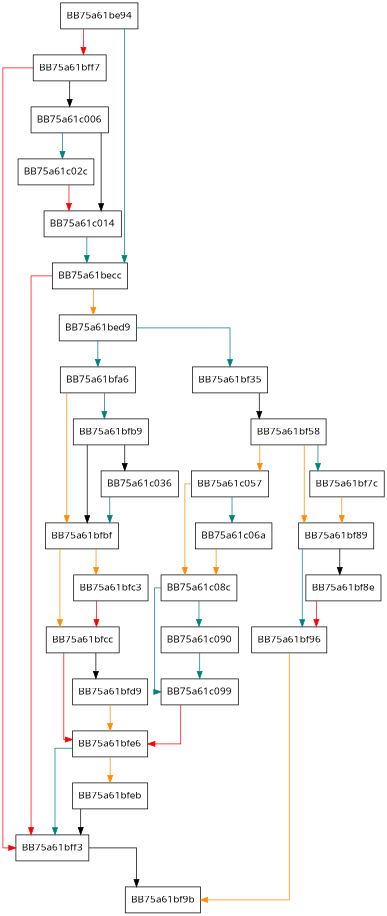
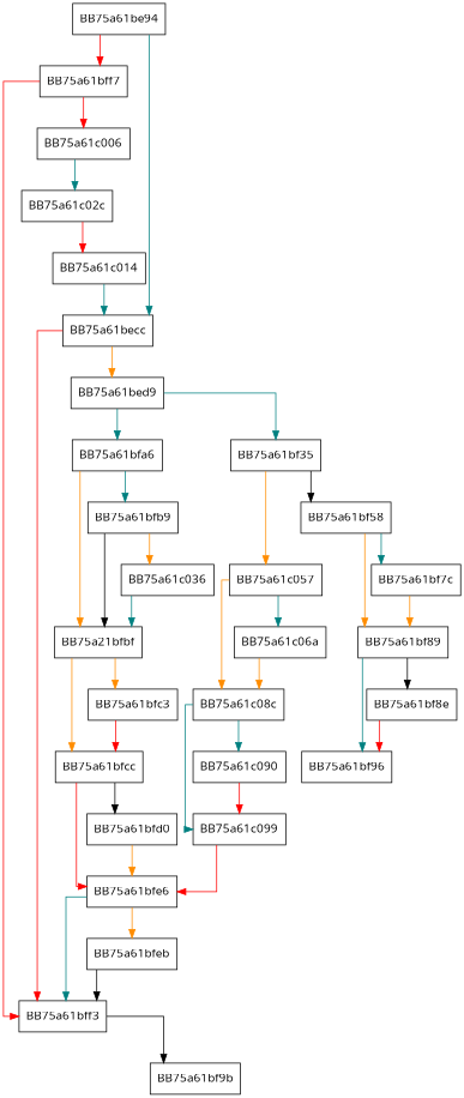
  digraph {
    fontname="Open Sans"
    splines=ortho
    node [fontname="Open Sans" shape=box]
    edge [color=teal fontname="Open Sans"]
    BB75a61be94
    BB75a61bff7
    BB75a61becc
    BB75a61bff3
    BB75a61c006
    BB75a61bed9
    BB75a61bf9b
    BB75a61c02c
    BB75a61c014
    BB75a61bfa6
    BB75a61bf35
-   BB75a61bfbf
+   BB75a61bfbf [label=BB75a21bfbf]
    BB75a61bfb9
    BB75a61c057
    BB75a61bf58
    BB75a61bfcc
    BB75a61bfc3
    BB75a61c036
    BB75a61c08c
    BB75a61c06a
    BB75a61bf89
    BB75a61bf7c
    BB75a61c099
    BB75a61c090
    BB75a61bf96
    BB75a61bf8e
    BB75a61bfe6
-   BB75a61bfd9
+   BB75a61bfd9 [label=BB75a61bfd0]
    BB75a61bfeb
    BB75a61be94 -> BB75a61bff7 [color=red]
    BB75a61be94 -> BB75a61becc
    BB75a61bff7 -> BB75a61bff3 [color=red]
-   BB75a61bff7 -> BB75a61c006 [color=black]
+   BB75a61bff7 -> BB75a61c006 [color=red]
    BB75a61becc -> BB75a61bff3 [color=red]
    BB75a61becc -> BB75a61bed9 [color=darkorange]
    BB75a61bff3 -> BB75a61bf9b [color=black]
    BB75a61c006 -> BB75a61c02c
-   BB75a61c006 -> BB75a61c014 [color=black]
    BB75a61bed9 -> BB75a61bfa6
    BB75a61bed9 -> BB75a61bf35
    BB75a61c02c -> BB75a61c014 [color=red]
    BB75a61c014 -> BB75a61becc
    BB75a61bfa6 -> BB75a61bfbf [color=darkorange]
    BB75a61bfa6 -> BB75a61bfb9
-   BB75a61bf58 -> BB75a61c057 [color=darkorange]
+   BB75a61bf35 -> BB75a61c057 [color=darkorange]
    BB75a61bf35 -> BB75a61bf58 [color=black]
    BB75a61bfbf -> BB75a61bfcc [color=darkorange]
    BB75a61bfbf -> BB75a61bfc3 [color=darkorange]
    BB75a61bfb9 -> BB75a61bfbf [color=black]
-   BB75a61bfb9 -> BB75a61c036 [color=black]
+   BB75a61bfb9 -> BB75a61c036 [color=darkorange]
    BB75a61c057 -> BB75a61c08c [color=darkorange]
    BB75a61c057 -> BB75a61c06a
    BB75a61bf58 -> BB75a61bf89 [color=darkorange]
    BB75a61bf58 -> BB75a61bf7c
    BB75a61bfcc -> BB75a61bfe6 [color=red]
    BB75a61bfcc -> BB75a61bfd9 [color=black]
    BB75a61bfc3 -> BB75a61bfcc [color=red]
    BB75a61c036 -> BB75a61bfbf
    BB75a61c08c -> BB75a61c099
    BB75a61c08c -> BB75a61c090
    BB75a61c06a -> BB75a61c08c [color=darkorange]
    BB75a61bf89 -> BB75a61bf96
    BB75a61bf89 -> BB75a61bf8e [color=black]
    BB75a61bf7c -> BB75a61bf89 [color=darkorange]
    BB75a61c099 -> BB75a61bfe6 [color=red]
-   BB75a61c090 -> BB75a61c099
-   BB75a61bf96 -> BB75a61bf9b [color=darkorange]
+   BB75a61c090 -> BB75a61c099 [color=red]
    BB75a61bf8e -> BB75a61bf96 [color=red]
    BB75a61bfe6 -> BB75a61bff3
    BB75a61bfe6 -> BB75a61bfeb [color=darkorange]
    BB75a61bfd9 -> BB75a61bfe6 [color=darkorange]
    BB75a61bfeb -> BB75a61bff3 [color=black]
  }
